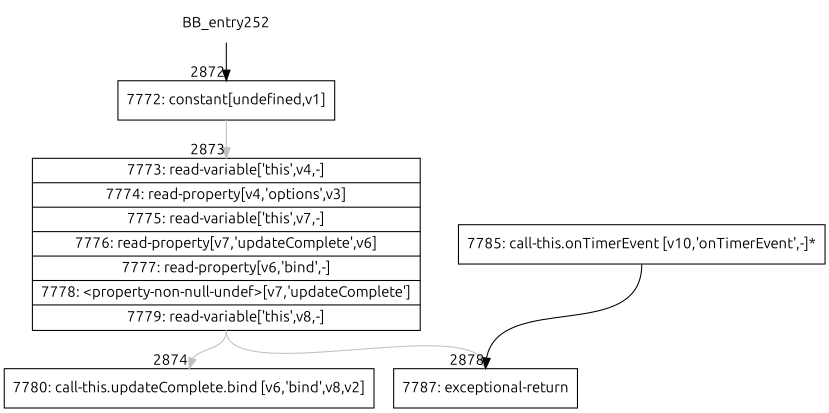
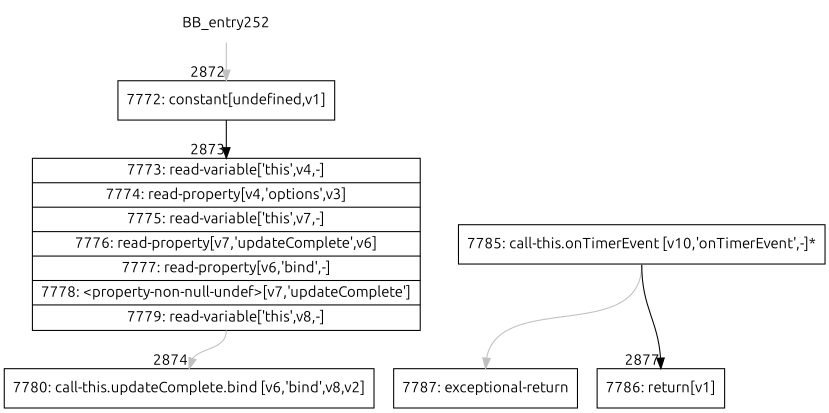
  digraph {
    fontname=Ubuntu
    rankdir=TD
    node [fontname=Ubuntu shape=record]
    edge [fontname=Ubuntu headport=n tailport=s]
    n1 [label=BB_entry252 shape=none]
    n2 [label="{7772: constant[undefined,v1]}"]
    n3 [label="{7773: read-variable['this',v4,-]|7774: read-property[v4,'options',v3]|7775: read-variable['this',v7,-]|7776: read-property[v7,'updateComplete',v6]|7777: read-property[v6,'bind',-]|7778: \<property-non-null-undef\>[v7,'updateComplete']|7779: read-variable['this',v8,-]}"]
    n4 [label="{7780: call-this.updateComplete.bind [v6,'bind',v8,v2]}"]
    n5 [label="{7787: exceptional-return}"]
    n6 [label="{7785: call-this.onTimerEvent [v10,'onTimerEvent',-]*}"]
-   n1 -> n2 [headlabel="    2872"]
-   n2 -> n3 [headlabel="      2873" color=gray]
+   n7 [label="{7786: return[v1]}"]
+   n1 -> n2 [headlabel="    2872" color=gray]
+   n2 -> n3 [headlabel="      2873"]
    n3 -> n4 [color=gray headlabel="      2874"]
-   n3 -> n5 [color=gray headlabel="      2878"]
-   n6 -> n5 [color=black]
+   n6 -> n5 [color=gray]
+   n6 -> n7 [headlabel="      2877"]
  }
